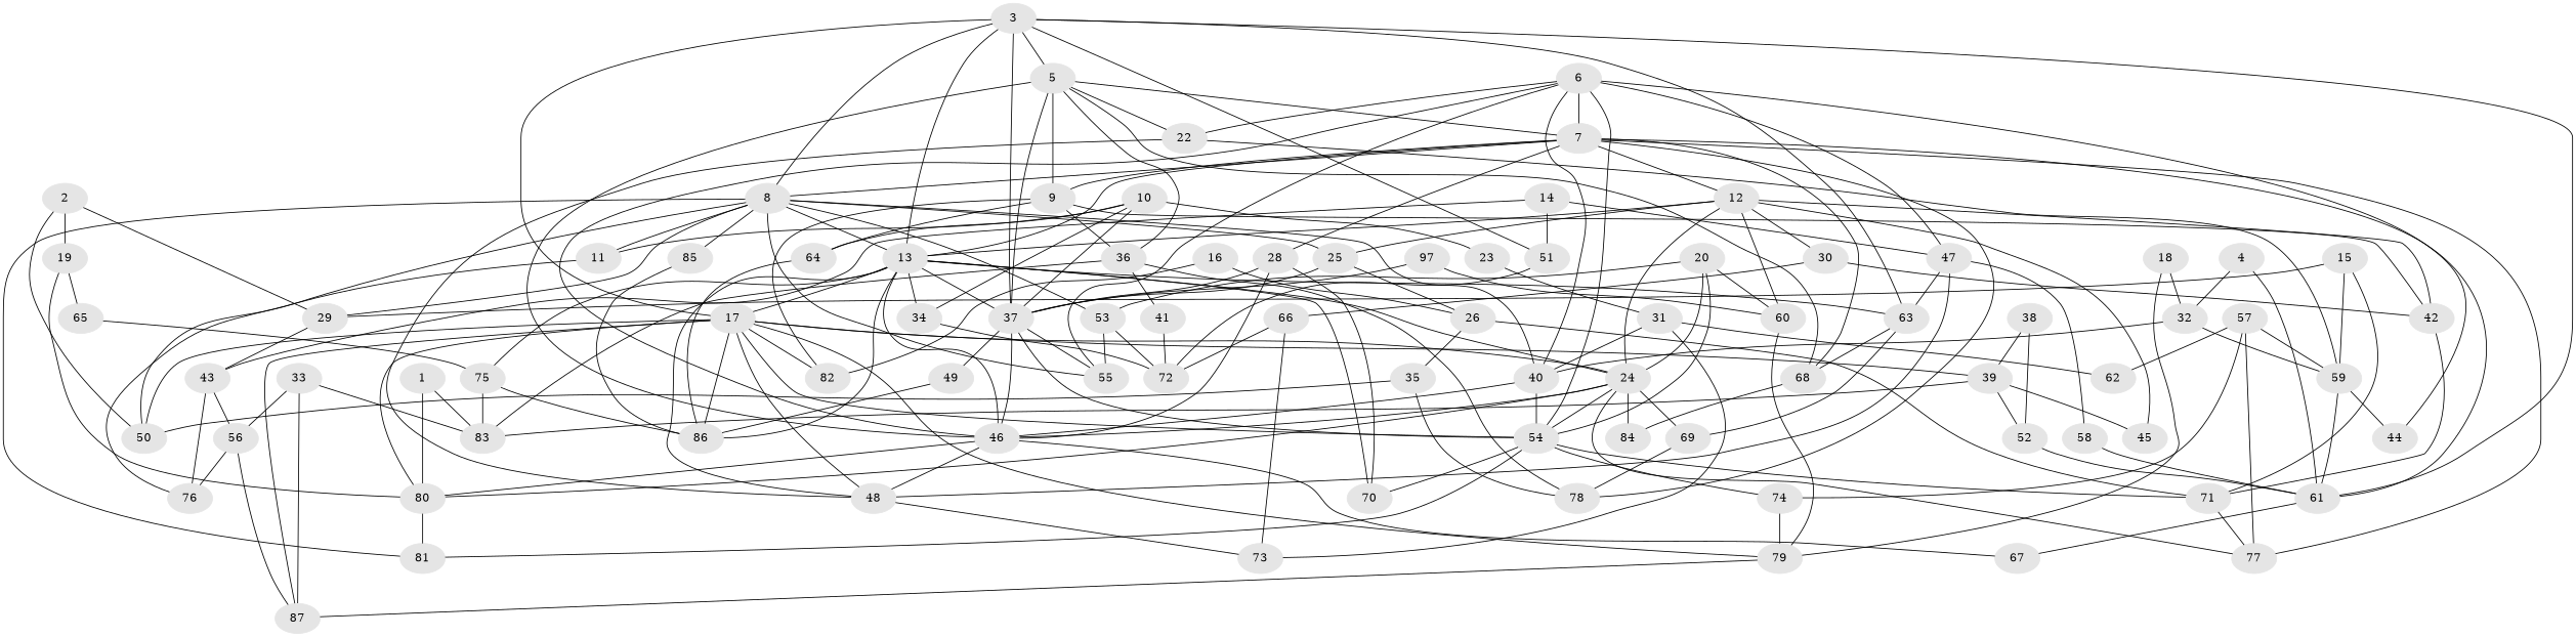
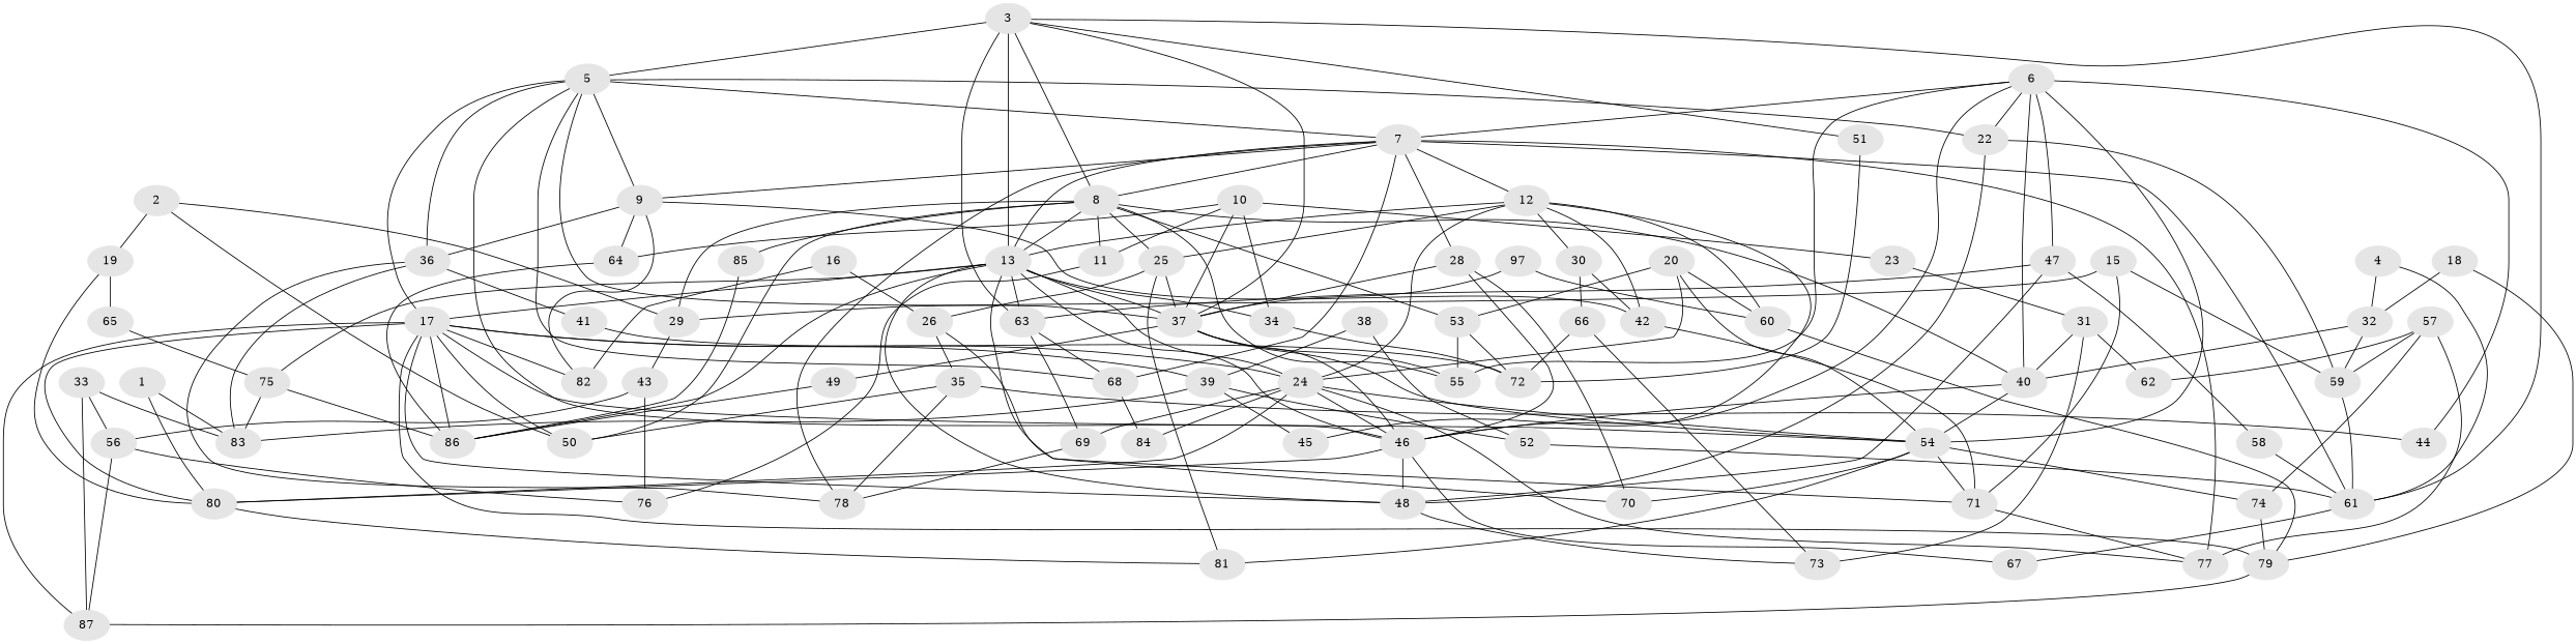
  graph {
    node [color=gray90 style=filled]
    edge [weight=1.0]
    1
    80
    83
    81
    2
    19
    29
    50
    65
    43
    3
    5
    8
    13
    17
    37
    51
    61
    63
    7
    9
    22
    36
    46
    68
    40
    55
    11
    25
    53
    85
    34
    24
    48
    70
    75
    86
    54
    82
    39
    79
    87
    49
    72
    67
    69
    4
    32
    59
    12
    28
    77
    78
    42
    64
    41
    84
    6
    44
    47
    58
    71
    74
    30
    45
    60
    76
    26
    10
    23
    31
    66
    73
-   14
    56
    15
    16
    35
    52
    18
    20
    62
    n83 [label=97]
    33
    38
    57
    1 -- 80
    1 -- 83
    80 -- 81
    2 -- 19
    2 -- 29
    2 -- 50
    19 -- 80
    19 -- 65
    29 -- 43
    65 -- 75
    43 -- 76
    43 -- 56
    3 -- 5 [weight=2.0]
    3 -- 8
    3 -- 13 [weight=2.0]
-   3 -- 17
+   5 -- 17
    3 -- 37
    3 -- 51
    3 -- 61
    3 -- 63
    5 -- 37
    5 -- 7
    5 -- 9
    5 -- 22
    5 -- 36
    5 -- 46
    5 -- 68
-   8 -- 81
+   25 -- 81
    8 -- 29
    8 -- 50
    8 -- 13
    8 -- 40
    8 -- 55
    8 -- 11
    8 -- 25
    8 -- 53
    8 -- 85 [weight=2.0]
    13 -- 17
    13 -- 37
    13 -- 63
    13 -- 46
    13 -- 34
    13 -- 24
    13 -- 48
    13 -- 70
    13 -- 75
    13 -- 86
    17 -- 80
    17 -- 50
    17 -- 24
    17 -- 48
    17 -- 86
    17 -- 54 [weight=2.0]
    17 -- 82
    17 -- 39
    17 -- 79
    17 -- 87
    37 -- 46
    37 -- 55
    37 -- 54
    37 -- 49
    51 -- 72
    61 -- 67
    63 -- 68
    63 -- 69
    7 -- 8
    7 -- 13
    7 -- 61
    7 -- 9
    7 -- 68
    7 -- 12
    7 -- 28
    7 -- 77 [weight=2.0]
    7 -- 78
    9 -- 36
    9 -- 82
    9 -- 42
    9 -- 64
    22 -- 48
    22 -- 59
    36 -- 83
    36 -- 78
    36 -- 41
    46 -- 80
    46 -- 48
    46 -- 67
    68 -- 84
    40 -- 46
    40 -- 54
    11 -- 76
    25 -- 37
    25 -- 26
    53 -- 55
    53 -- 72
    85 -- 86
    34 -- 72
    24 -- 80
    24 -- 46
    24 -- 54
    24 -- 69 [weight=2.0]
    24 -- 77
    24 -- 84 [weight=2.0]
    48 -- 73
    75 -- 83
    75 -- 86
    54 -- 81
    54 -- 70
    54 -- 71
    54 -- 74
    39 -- 83
    39 -- 45
    39 -- 52
    79 -- 87
    49 -- 86
    69 -- 78
    4 -- 61
    4 -- 32
    32 -- 40
    32 -- 59
    59 -- 61
    12 -- 13
    12 -- 25
    12 -- 24
    12 -- 42
    12 -- 30
    12 -- 45
    12 -- 60
    28 -- 37 [weight=2.0]
    28 -- 46
    28 -- 70
    42 -- 71
    64 -- 86
    41 -- 72
    6 -- 7
    6 -- 22
    6 -- 46 [weight=2.0]
    6 -- 40
    6 -- 55
    6 -- 54 [weight=3.0]
    6 -- 44
    6 -- 47
    47 -- 63
    47 -- 48
    47 -- 58
    58 -- 61
    71 -- 77
    74 -- 79
    30 -- 42
    30 -- 66
    60 -- 79
    26 -- 71
    26 -- 35
    10 -- 37
    10 -- 11
    10 -- 34
    10 -- 64
    10 -- 23
    23 -- 31
    31 -- 40
    31 -- 73
    31 -- 62
    66 -- 72
    66 -- 73
-   14 -- 43
-   14 -- 51
-   14 -- 47
    56 -- 87
    56 -- 76
    15 -- 29
    15 -- 59
    15 -- 71
    16 -- 82
    16 -- 26
    35 -- 50
    35 -- 78
-   59 -- 44
+   35 -- 44
    52 -- 61
    18 -- 79
    18 -- 32
    20 -- 53
    20 -- 24
    20 -- 54
    20 -- 60
    n83 -- 37
    n83 -- 60
    33 -- 83
    33 -- 87
    33 -- 56
    38 -- 39
    38 -- 52
    57 -- 59
    57 -- 77
    57 -- 74
    57 -- 62
  }
